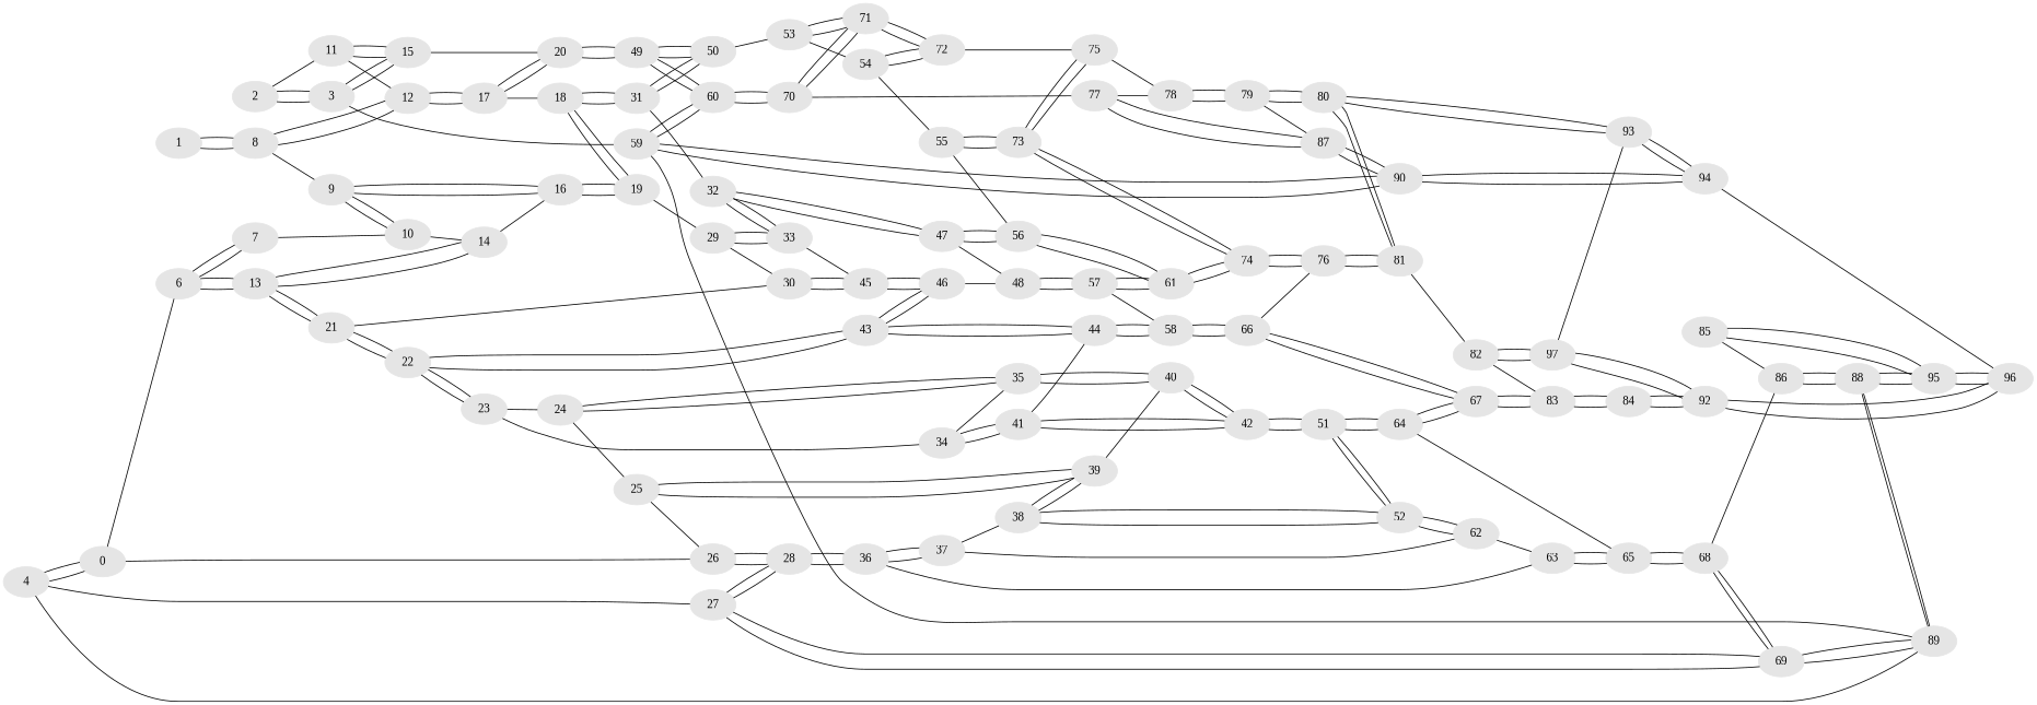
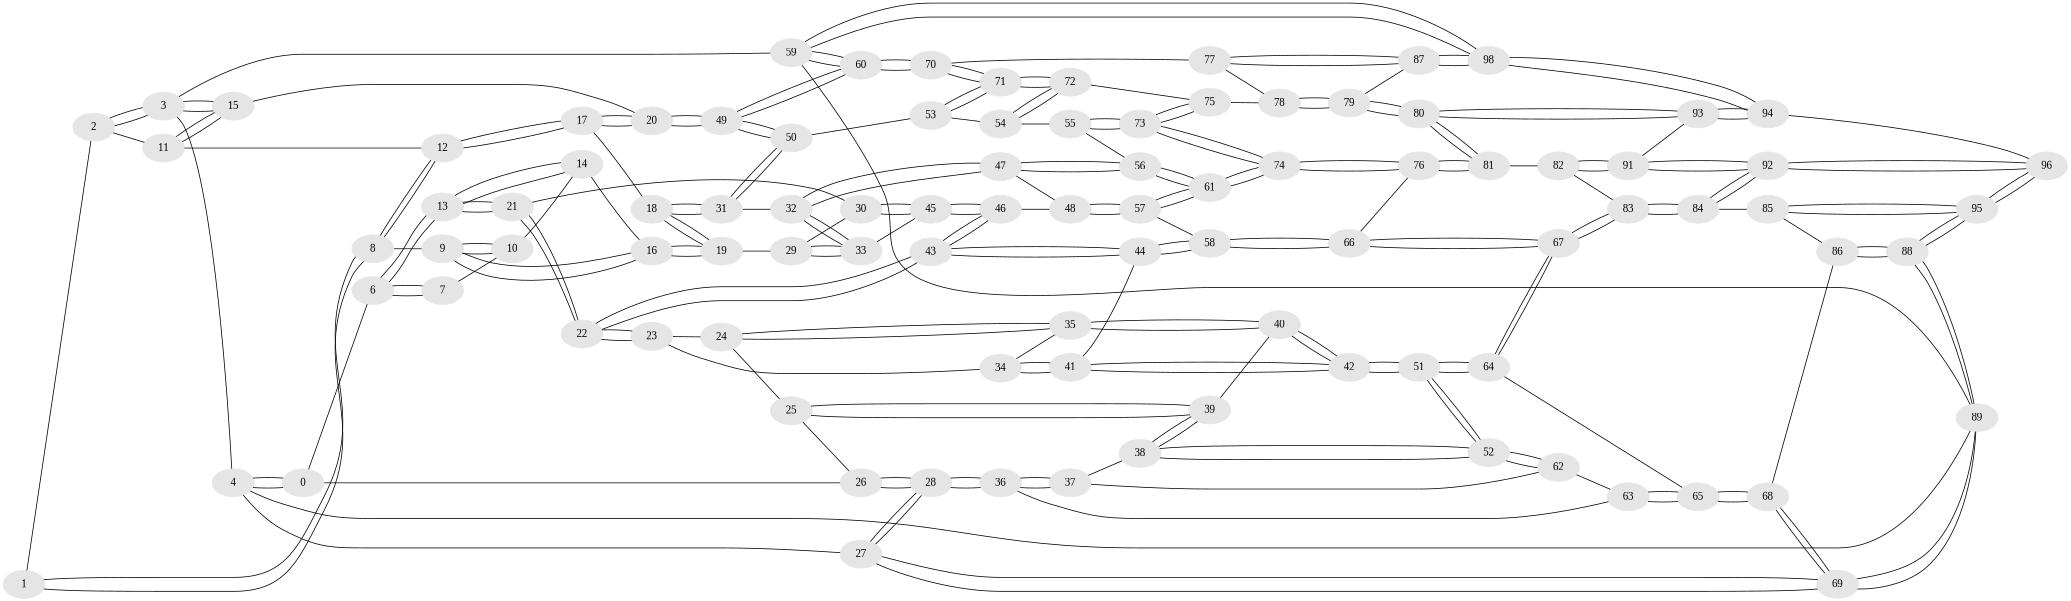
  graph {
    fontname="Liberation Serif"
    rankdir=LR
    node [color=gray90 fontname="Liberation Serif" style=filled]
    edge [fontname="Liberation Serif"]
    1
    2
    8
    3
    11
    9
    12
    4
    15
    59
    n11 [label=0]
    27
    89
    20
    60
-   90
+   90 [label=98]
    6
    26
    28
    69
    7
    13
    10
    14
    21
    16
    17
    19
    18
    22
    30
    49
    29
    31
    32
    50
    33
    23
    43
    45
    24
    34
    44
    46
    25
    35
    41
    39
    40
    36
    37
    63
    47
    53
    48
    56
    42
    38
    62
    65
    52
    51
    58
    64
    66
    57
    61
    70
    54
    71
    67
    55
    72
    73
    75
    74
    76
    94
    77
    68
    83
    86
    81
    84
    88
    78
    87
    79
    82
    80
    93
-   91 [label=97]
+   91
    92
    85
    95
    96
+   1 -- 2
    1 -- 8
    1 -- 8
    2 -- 3
    2 -- 3
    2 -- 11
    8 -- 9
    8 -- 12
    8 -- 12
+   3 -- 4
    3 -- 15
    3 -- 15
    3 -- 59
    11 -- 12
    11 -- 15
    11 -- 15
    9 -- 10
    9 -- 10
    9 -- 16
    9 -- 16
    12 -- 17
    12 -- 17
    4 -- n11
    4 -- n11
    4 -- 27
    4 -- 89
    15 -- 20
    59 -- 89
    59 -- 60
    59 -- 60
    59 -- 90
    59 -- 90
    n11 -- 6
    n11 -- 26
    27 -- 28
    27 -- 28
    27 -- 69
    27 -- 69
    20 -- 49
    20 -- 49
    60 -- 70
    60 -- 70
    90 -- 94
    90 -- 94
    6 -- 7
    6 -- 7
    6 -- 13
    6 -- 13
    26 -- 28
    26 -- 28
    28 -- 36
    28 -- 36
    69 -- 89
    69 -- 89
    7 -- 10
    13 -- 14
    13 -- 14
    13 -- 21
    13 -- 21
    10 -- 14
    14 -- 16
    21 -- 22
    21 -- 22
    21 -- 30
    16 -- 19
    16 -- 19
    17 -- 20
    17 -- 20
    17 -- 18
    19 -- 29
    18 -- 19
    18 -- 19
    18 -- 31
    18 -- 31
    22 -- 23
    22 -- 23
    22 -- 43
    22 -- 43
    30 -- 45
    30 -- 45
    49 -- 60
    49 -- 60
    49 -- 50
    49 -- 50
    29 -- 30
    29 -- 33
    29 -- 33
    31 -- 32
    31 -- 50
    31 -- 50
    32 -- 33
    32 -- 33
    32 -- 47
    32 -- 47
    50 -- 53
    33 -- 45
    23 -- 24
    23 -- 34
    43 -- 44
    43 -- 44
    43 -- 46
    43 -- 46
    45 -- 46
    45 -- 46
    24 -- 25
    24 -- 35
    24 -- 35
    34 -- 35
    34 -- 41
    34 -- 41
    44 -- 58
    44 -- 58
    46 -- 48
    25 -- 26
    25 -- 39
    25 -- 39
    35 -- 40
    35 -- 40
    41 -- 44
    41 -- 42
    41 -- 42
    39 -- 40
    40 -- 42
    40 -- 42
    36 -- 37
    36 -- 37
    36 -- 63
    37 -- 38
    37 -- 62
    63 -- 65
    63 -- 65
    47 -- 48
    47 -- 56
    47 -- 56
    53 -- 54
    53 -- 71
    53 -- 71
    48 -- 57
    48 -- 57
    56 -- 61
    56 -- 61
    42 -- 51
    42 -- 51
    38 -- 39
    38 -- 39
    38 -- 52
    38 -- 52
    62 -- 63
    65 -- 68
    65 -- 68
    52 -- 62
    52 -- 62
    51 -- 52
    51 -- 52
    51 -- 64
    51 -- 64
    58 -- 66
    58 -- 66
    64 -- 65
    64 -- 67
    64 -- 67
    66 -- 67
    66 -- 67
    66 -- 76
    57 -- 58
    57 -- 61
    57 -- 61
    61 -- 74
    61 -- 74
    70 -- 71
    70 -- 71
    70 -- 77
    54 -- 55
    54 -- 72
    54 -- 72
    71 -- 72
    71 -- 72
    67 -- 83
    67 -- 83
    55 -- 56
    55 -- 73
    55 -- 73
    72 -- 75
    73 -- 75
    73 -- 75
    73 -- 74
    73 -- 74
    75 -- 78
    74 -- 76
    74 -- 76
    76 -- 81
    76 -- 81
    94 -- 96
    77 -- 78
    77 -- 87
    77 -- 87
    68 -- 69
    68 -- 69
    68 -- 86
    83 -- 84
    83 -- 84
    86 -- 88
    86 -- 88
    81 -- 82
    84 -- 92
    84 -- 92
+   84 -- 85
    88 -- 89
    88 -- 89
    88 -- 95
    88 -- 95
    78 -- 79
    78 -- 79
    87 -- 90
    87 -- 90
    79 -- 87
    79 -- 80
    79 -- 80
    82 -- 83
    82 -- 91
    82 -- 91
    80 -- 81
    80 -- 81
    80 -- 93
    80 -- 93
    93 -- 94
    93 -- 94
    91 -- 93
    91 -- 92
    91 -- 92
    92 -- 96
    92 -- 96
    85 -- 86
    85 -- 95
    85 -- 95
    95 -- 96
    95 -- 96
  }
